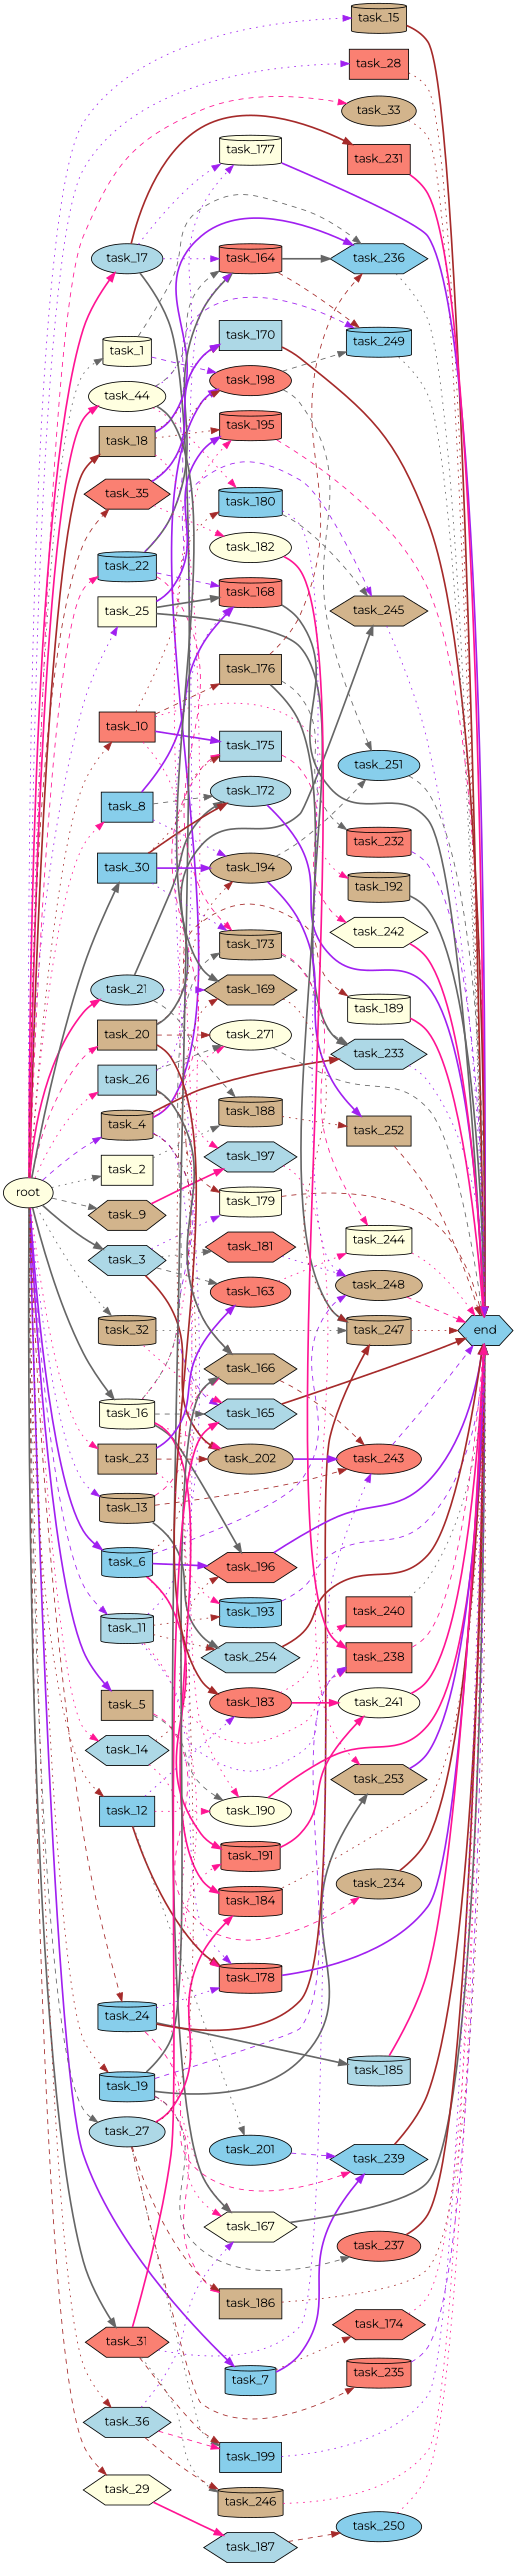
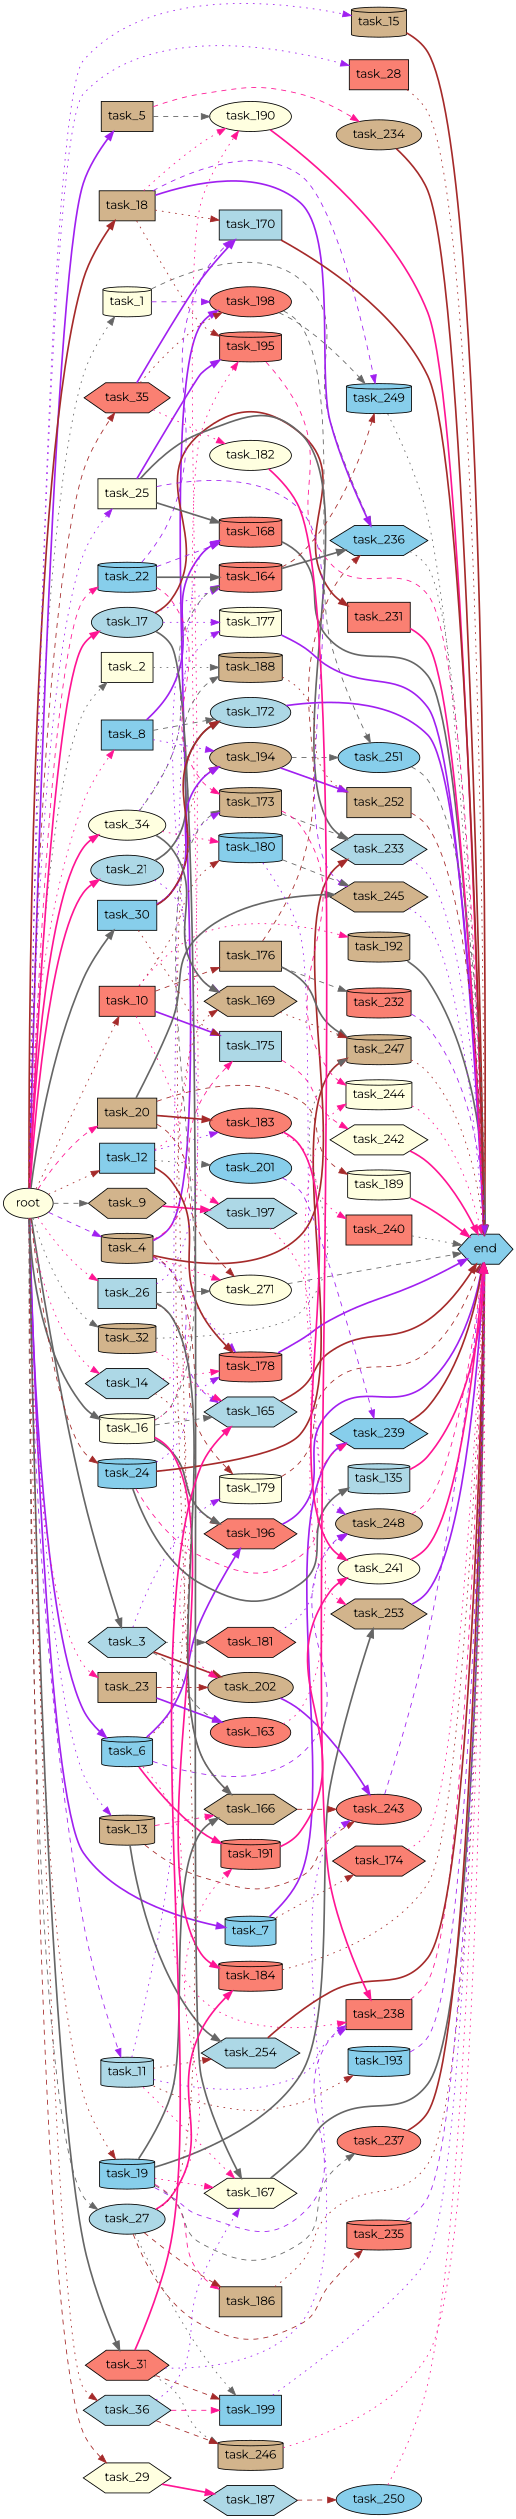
  digraph {
    fontname=Montserrat
    rankdir=LR
    node [fillcolor=tan fontname=Montserrat shape=cylinder style=filled]
    edge [color=deeppink fontname=Montserrat style=dotted]
    root [fillcolor=lightyellow shape=ellipse]
    task_1 [fillcolor=lightyellow]
    task_2 [fillcolor=lightyellow shape=box]
    task_3 [fillcolor=lightblue shape=hexagon]
    task_4
    task_5 [shape=box]
    task_6 [fillcolor=skyblue]
    task_7 [fillcolor=skyblue]
    task_8 [fillcolor=skyblue shape=box]
    task_9 [shape=hexagon]
    task_10 [fillcolor=salmon shape=box]
    task_11 [fillcolor=lightblue]
    task_12 [fillcolor=skyblue shape=box]
    task_13
    task_14 [fillcolor=lightblue shape=hexagon]
    task_15
    task_16 [fillcolor=lightyellow]
    task_17 [fillcolor=lightblue shape=ellipse]
    task_18 [shape=box]
    task_19 [fillcolor=skyblue]
    task_20 [shape=box]
    task_21 [fillcolor=lightblue shape=ellipse]
    task_22 [fillcolor=skyblue]
    task_23 [shape=box]
    task_24 [fillcolor=skyblue]
    task_25 [fillcolor=lightyellow shape=box]
    task_26 [fillcolor=lightblue shape=box]
    task_27 [fillcolor=lightblue shape=ellipse]
    task_28 [fillcolor=salmon shape=box]
    task_29 [fillcolor=lightyellow shape=hexagon]
    task_30 [fillcolor=skyblue shape=box]
    task_31 [fillcolor=salmon shape=hexagon]
    task_32
-   task_33 [shape=ellipse]
-   task_34 [fillcolor=lightyellow shape=ellipse label=task_44]
+   task_34 [fillcolor=lightyellow shape=ellipse]
    task_35 [fillcolor=salmon shape=hexagon]
    task_36 [fillcolor=lightblue shape=hexagon]
    task_198 [fillcolor=salmon shape=ellipse]
    task_236 [fillcolor=skyblue shape=hexagon]
    task_188
    task_163 [fillcolor=salmon shape=ellipse]
    task_179 [fillcolor=lightyellow]
    task_181 [fillcolor=salmon shape=hexagon]
    task_202 [shape=ellipse]
    task_165 [fillcolor=lightblue shape=hexagon]
    task_166 [shape=hexagon]
    n47 [fillcolor=lightyellow label=task_271 shape=ellipse]
    task_175 [fillcolor=lightblue shape=box]
    task_178 [fillcolor=salmon]
    task_233 [fillcolor=lightblue shape=hexagon]
    task_190 [fillcolor=lightyellow shape=ellipse]
    task_234 [shape=ellipse]
    task_191 [fillcolor=salmon]
    task_194 [shape=ellipse]
    task_196 [fillcolor=salmon shape=hexagon]
    task_238 [fillcolor=salmon shape=box]
    task_248 [shape=ellipse]
    task_174 [fillcolor=salmon shape=hexagon]
    task_239 [fillcolor=skyblue shape=hexagon]
    task_168 [fillcolor=salmon]
    task_172 [fillcolor=lightblue shape=ellipse]
    task_197 [fillcolor=lightblue shape=hexagon]
    task_176 [shape=box]
    task_180 [fillcolor=skyblue]
    task_192
    task_167 [fillcolor=lightyellow shape=hexagon]
    task_193 [fillcolor=skyblue]
    task_254 [fillcolor=lightblue shape=hexagon]
    task_183 [fillcolor=salmon shape=ellipse]
    task_201 [fillcolor=skyblue shape=ellipse]
    task_243 [fillcolor=salmon shape=ellipse]
    end [fillcolor=skyblue shape=hexagon]
    task_173
    task_184 [fillcolor=salmon]
    task_195 [fillcolor=salmon]
    task_164 [fillcolor=salmon]
    task_177 [fillcolor=lightyellow]
    task_231 [fillcolor=salmon shape=box]
    task_170 [fillcolor=lightblue shape=box]
    task_249 [fillcolor=skyblue]
    task_186 [shape=box]
    task_237 [fillcolor=salmon shape=ellipse]
    task_253 [shape=hexagon]
    task_189 [fillcolor=lightyellow]
    task_245 [shape=hexagon]
    task_169 [shape=hexagon]
-   task_185 [fillcolor=lightblue]
+   task_185 [fillcolor=lightblue label=task_135]
    task_247
    task_199 [fillcolor=skyblue shape=box]
    task_235 [fillcolor=salmon]
    task_187 [fillcolor=lightblue shape=hexagon]
    task_246
    task_182 [fillcolor=lightyellow shape=ellipse]
    task_251 [fillcolor=skyblue shape=ellipse]
    task_252 [shape=box]
    task_244 [fillcolor=lightyellow]
    task_242 [fillcolor=lightyellow shape=hexagon]
    task_241 [fillcolor=lightyellow shape=ellipse]
    task_232 [fillcolor=salmon]
    task_240 [fillcolor=salmon shape=box]
    task_250 [fillcolor=skyblue shape=ellipse]
    root -> task_1 [color=gray40]
    root -> task_2 [color=gray40]
    root -> task_3 [color=gray40 style=bold]
    root -> task_4 [color=purple style=dashed]
    root -> task_5 [color=purple style=bold]
    root -> task_6 [color=purple style=bold]
    root -> task_7 [color=purple style=bold]
    root -> task_8
    root -> task_9 [color=gray40 style=dashed]
    root -> task_10 [color=brown]
    root -> task_11 [color=purple style=dashed]
    root -> task_12 [color=brown]
    root -> task_13 [color=purple]
    root -> task_14
    root -> task_15 [color=purple]
    root -> task_16 [color=gray40 style=bold]
    root -> task_17 [style=bold]
    root -> task_18 [color=brown style=bold]
    root -> task_19 [color=brown]
    root -> task_20 [style=dashed]
    root -> task_21 [style=bold]
    root -> task_22 [style=dashed]
    root -> task_23
    root -> task_24 [color=brown style=dashed]
    root -> task_25 [color=purple]
    root -> task_26
    root -> task_27 [color=gray40 style=dashed]
    root -> task_28 [color=purple]
    root -> task_29 [color=brown style=dashed]
    root -> task_30 [color=gray40 style=bold]
    root -> task_31 [color=gray40 style=bold]
    root -> task_32 [color=gray40]
-   root -> task_33 [style=dashed]
    root -> task_34 [style=bold]
    root -> task_35 [color=brown style=dashed]
    root -> task_36 [color=brown]
    task_1 -> task_198 [color=purple style=dashed]
    task_1 -> task_236 [color=gray40 style=dashed]
    task_2 -> task_188 [color=gray40]
    task_3 -> task_163 [color=gray40 style=dashed]
    task_3 -> task_179 [color=purple]
    task_3 -> task_181 [color=gray40]
    task_3 -> task_202 [color=brown style=bold]
    task_4 -> task_198 [color=purple style=bold]
    task_4 -> task_165 [color=purple style=dashed]
    task_4 -> task_166 [color=brown style=dashed]
    task_4 -> n47
    task_4 -> task_175 [style=dashed]
    task_4 -> task_178 [color=purple]
    task_4 -> task_233 [color=brown style=bold]
    task_5 -> task_190 [color=gray40 style=dashed]
    task_5 -> task_234 [style=dashed]
    task_6 -> task_191 [style=bold]
    task_6 -> task_194 [color=brown]
    task_6 -> task_196 [color=purple style=bold]
    task_6 -> task_238
    task_6 -> task_248 [color=purple style=dashed]
    task_7 -> task_174 [color=brown]
    task_7 -> task_239 [color=purple style=bold]
    task_8 -> task_194 [color=purple]
    task_8 -> task_168 [color=purple style=bold]
    task_8 -> task_172 [color=gray40 style=dashed]
    task_9 -> task_197 [style=bold]
    task_10 -> task_175 [color=purple style=bold]
    task_10 -> task_197
    task_10 -> task_176 [color=brown style=dashed]
    task_10 -> task_180 [color=brown]
    task_10 -> task_192
    task_11 -> task_238 [color=purple]
    task_11 -> task_168 [color=purple]
    task_11 -> task_167
    task_11 -> task_193 [color=brown]
    task_11 -> task_254 [color=brown]
    task_12 -> task_178 [color=brown style=bold]
    task_12 -> task_190
    task_12 -> task_183 [color=purple]
    task_12 -> task_201 [color=gray40]
    task_13 -> task_166 [style=dashed]
    task_13 -> task_254 [color=gray40 style=bold]
    task_13 -> task_243 [color=brown style=dashed]
    task_14 -> task_178
    task_14 -> task_196 [color=brown]
    task_15 -> end [color=brown style=bold]
    task_16 -> task_202
    task_16 -> task_165 [color=gray40 style=dashed]
    task_16 -> task_196 [color=gray40 style=bold]
    task_16 -> task_173 [color=gray40 style=dashed]
    task_16 -> task_184 [style=bold]
    task_16 -> task_195
    task_17 -> task_167 [color=gray40 style=bold]
    task_17 -> task_164 [color=purple]
    task_17 -> task_177 [color=purple]
    task_17 -> task_231 [color=brown style=bold]
    task_18 -> task_236 [color=purple style=bold]
    task_18 -> task_190
    task_18 -> task_195 [color=brown]
    task_18 -> task_170 [color=brown]
    task_18 -> task_249 [color=purple style=dashed]
    task_19 -> task_166 [color=gray40 style=bold]
    task_19 -> task_238 [color=purple style=dashed]
    task_19 -> task_167
    task_19 -> task_186 [style=dashed]
    task_19 -> task_237 [color=gray40 style=dashed]
    task_19 -> task_253 [color=gray40 style=bold]
    task_20 -> n47 [color=brown style=dashed]
    task_20 -> task_183 [color=brown style=bold]
    task_20 -> task_189 [color=brown style=dashed]
    task_20 -> task_245 [color=gray40 style=bold]
    task_21 -> task_188 [color=gray40 style=dashed]
    task_21 -> task_172 [color=gray40 style=bold]
    task_21 -> task_169 [color=purple]
    task_22 -> task_168 [color=purple style=dashed]
    task_22 -> task_173 [style=dashed]
    task_22 -> task_164 [color=gray40 style=bold]
    task_22 -> task_170 [color=purple style=dashed]
    task_23 -> task_163 [color=purple style=bold]
    task_23 -> task_202 [color=brown style=dashed]
-   task_23 -> task_193
    task_24 -> task_178 [color=purple]
    task_24 -> task_239 [style=dashed]
    task_24 -> task_185 [color=gray40 style=bold]
    task_24 -> task_247 [color=brown style=bold]
    task_25 -> task_233 [color=gray40 style=bold]
    task_25 -> task_168 [color=gray40 style=bold]
    task_25 -> task_195 [color=purple style=bold]
    task_25 -> task_245 [color=purple style=dashed]
    task_26 -> task_179 [color=brown style=dashed]
    task_26 -> task_166 [color=gray40 style=bold]
    task_26 -> n47 [color=gray40 style=dashed]
    task_26 -> task_164 [color=purple]
    task_27 -> task_191
    task_27 -> task_184 [style=bold]
    task_27 -> task_186 [color=brown style=dashed]
    task_27 -> task_169 [color=brown]
    task_27 -> task_199 [color=gray40]
    task_27 -> task_235 [color=brown style=dashed]
    task_28 -> end [color=brown]
    task_29 -> task_187 [style=bold]
    task_30 -> task_175 [color=brown]
    task_30 -> task_194 [color=purple style=bold]
    task_30 -> task_172 [color=brown style=bold]
    task_30 -> task_173 [color=purple]
    task_31 -> task_165 [style=bold]
    task_31 -> task_243 [color=purple]
    task_31 -> task_199 [color=brown style=dashed]
    task_31 -> task_246 [color=gray40]
    task_32 -> task_165
    task_32 -> task_247 [color=gray40]
-   task_33 -> end [color=brown]
    task_34 -> task_180
    task_34 -> task_164 [color=gray40 style=dashed]
    task_34 -> task_177 [color=purple]
    task_34 -> task_169 [color=gray40 style=bold]
    task_35 -> task_198 [color=brown]
    task_35 -> task_170 [color=purple style=bold]
    task_35 -> task_182
    task_36 -> task_167 [color=purple]
    task_36 -> task_199 [style=dashed]
    task_36 -> task_246 [color=brown style=dashed]
    task_198 -> task_249 [color=gray40 style=dashed]
    task_198 -> task_251 [color=gray40 style=dashed]
    task_236 -> end [color=gray40]
    task_188 -> task_252 [color=brown]
    task_163 -> task_244
    task_179 -> end [color=brown style=dashed]
    task_181 -> task_248 [color=purple]
    task_202 -> task_243 [color=purple style=bold]
    task_165 -> end [color=brown style=bold]
    task_166 -> task_243 [color=brown style=dashed]
    n47 -> end [color=gray40 style=dashed]
    task_175 -> task_242 [style=dashed]
    task_178 -> end [color=purple style=bold]
    task_233 -> end [color=purple]
    task_190 -> end [style=bold]
    task_234 -> end [color=brown style=bold]
    task_191 -> task_241 [style=bold]
    task_194 -> task_251 [color=gray40 style=dashed]
    task_194 -> task_252 [color=purple style=bold]
    task_196 -> end [color=purple style=bold]
    task_238 -> end [style=dashed]
    task_248 -> end [style=dashed]
    task_174 -> end
    task_239 -> end [color=brown style=bold]
    task_168 -> end [color=gray40 style=bold]
    task_172 -> end [color=purple style=bold]
    task_197 -> task_253
    task_176 -> task_236 [color=brown style=dashed]
    task_176 -> task_247 [color=gray40 style=bold]
    task_176 -> task_232 [color=gray40 style=dashed]
    task_180 -> task_248 [color=purple]
    task_180 -> task_245 [color=gray40 style=dashed]
    task_192 -> end [color=gray40 style=bold]
    task_167 -> end [color=gray40 style=bold]
    task_193 -> end [color=purple style=dashed]
    task_254 -> end [color=brown style=bold]
    task_183 -> task_241 [style=bold]
    task_183 -> task_240
    task_201 -> task_239 [color=purple style=dashed]
    task_243 -> end [color=purple style=dashed]
    task_173 -> task_233 [color=gray40 style=dashed]
    task_173 -> task_244 [style=dashed]
    task_184 -> end [color=brown]
    task_195 -> end [style=dashed]
    task_164 -> task_236 [color=gray40 style=bold]
    task_164 -> task_249 [color=brown style=dashed]
    task_177 -> end [color=purple style=bold]
    task_231 -> end [style=bold]
    task_170 -> end [color=brown style=bold]
    task_249 -> end [color=gray40]
    task_186 -> end [color=brown]
    task_237 -> end [color=brown style=bold]
    task_253 -> end [color=purple style=bold]
    task_189 -> end [style=bold]
    task_245 -> end [color=purple]
    task_169 -> task_247 [color=brown]
    task_185 -> end [style=bold]
    task_247 -> end [color=brown]
    task_199 -> end [color=purple]
    task_235 -> end [color=purple style=dashed]
    task_187 -> task_250 [color=brown style=dashed]
    task_246 -> end
    task_182 -> task_238 [style=bold]
    task_251 -> end [color=gray40 style=dashed]
    task_252 -> end [color=brown style=dashed]
    task_244 -> end
    task_242 -> end [style=bold]
    task_241 -> end [style=bold]
    task_232 -> end [color=purple style=dashed]
    task_240 -> end [color=gray40]
    task_250 -> end
  }
